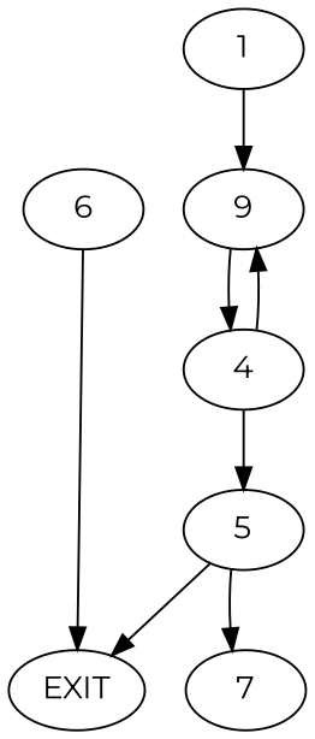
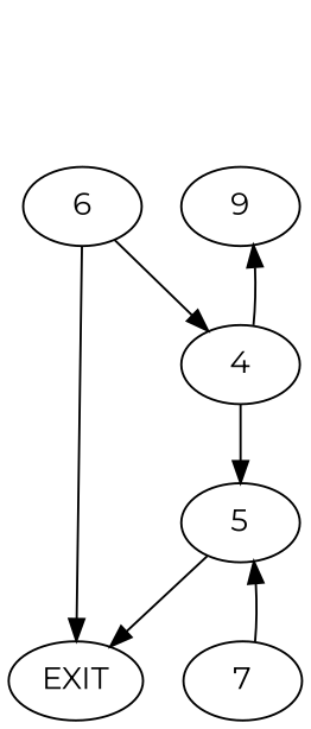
  digraph {
    fontname=Montserrat
    node [fontname=Montserrat]
    edge [fontname=Montserrat]
    n1 [label=9]
-   1
    n3 [label=EXIT]
    4
    5
    7
    6
-   n1 -> 4
-   1 -> n1
+   6 -> 4
    4 -> n1
    4 -> 5
    5 -> n3
-   5 -> 7
+   7 -> 5
    6 -> n3
  }
